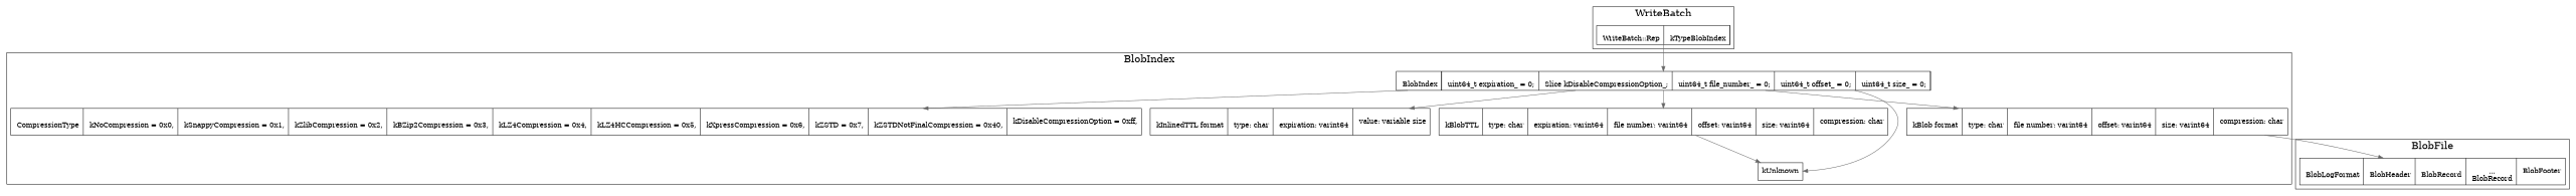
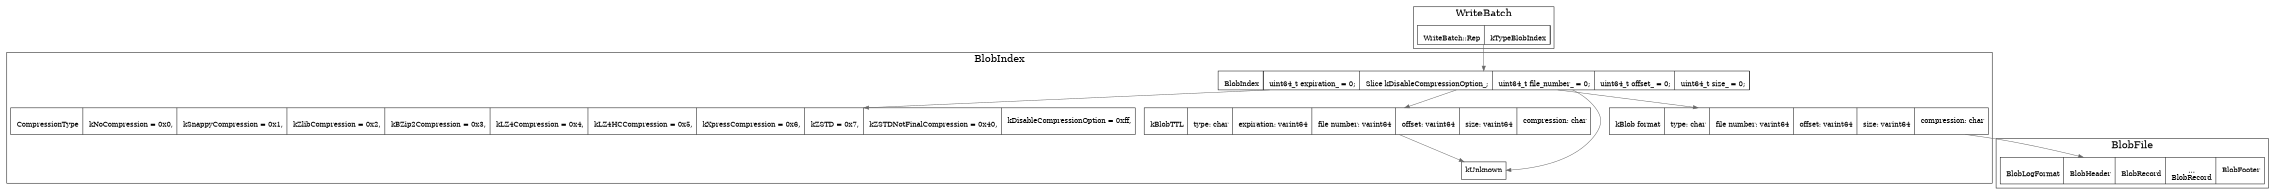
  digraph {
    newrank=true
    rankdir=TB
    node [shape=record]
    edge [color=gray40 tailport=Type]
    n1 [label="{{\n        BlobLogFormat|\n        BlobHeader\l|\n        BlobRecord\l|\n        ...\n        BlobRecord\l|\n        BlobFooter\l\n      }}"]
    n2 [label="{{\n        WriteBatch::Rep|\n        kTypeBlobIndex\l|\n        <index> blob index_entry\l\n      }}"]
    n3 [label="{{\n        BlobIndex|\n          <Type> Type type_ = Type::kUnknown;\l|\n          uint64_t expiration_ = 0;\l|\n          Slice kDisableCompressionOption_;\l|\n          uint64_t file_number_ = 0;\l|\n          uint64_t offset_ = 0;\l|\n          uint64_t size_ = 0;\l|\n          <CompressionType> CompressionType compression_ = kNoCompression;\l\n      }}"]
    n4 [label="{{\n        CompressionType|\n          kNoCompression = 0x0,\l|\n          kSnappyCompression = 0x1,\l|\n          kZlibCompression = 0x2,\l|\n          kBZip2Compression = 0x3,\l|\n          kLZ4Compression = 0x4,\l|\n          kLZ4HCCompression = 0x5,\l|\n          kXpressCompression = 0x6,\l|\n          kZSTD = 0x7,\l|\n          kZSTDNotFinalCompression = 0x40,\l|\n          kDisableCompressionOption = 0xff,\l\n      }}"]
-   n5 [label="{{\n        kInlinedTTL format|\n        type: char\l|\n        expiration: varint64\l|\n        value: variable size\l\n      }}"]
    n6 [label="{{\n        kBlob format|\n        type: char\l|\n        file number: varint64\l|\n        offset: varint64\l|\n        size: varint64\l|\n        compression: char\l\n      }}"]
    n7 [label="{{\n        kBlobTTL|\n        type: char\l|\n        expiration: varint64\l|\n        file number: varint64\l|\n        offset: varint64\l|\n        size: varint64\l|\n        compression: char\l\n      }}"]
    kUnknown [shape=box]
    subgraph cluster_1 {
      fontsize=20
      label=BlobFile
      n1
    }
    subgraph cluster_2 {
      fontsize=20
      label=WriteBatch
      n2
    }
    subgraph cluster_3 {
      fontsize=20
      label=BlobIndex
      n3
      n4
-     n5
      n6
      n7
      kUnknown
    }
    n2 -> n3 [tailport=index]
    n3 -> n4 [tailport=CompressionType]
-   n3 -> n5
    n3 -> n6
    n3 -> n7
    n3 -> kUnknown
    n6 -> n1
    n7 -> kUnknown
  }
